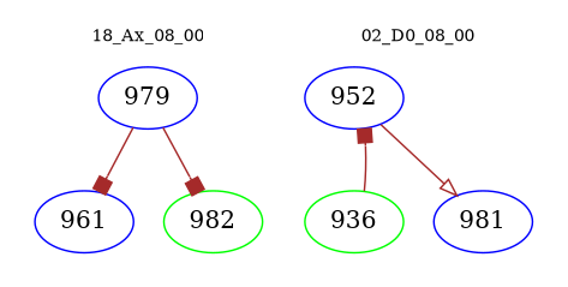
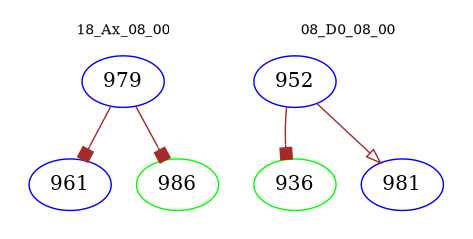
  digraph {
    node [color=blue]
    edge [arrowhead=box color=brown]
    n1 [label=979]
    n2 [label=961]
-   n3 [color=green label=982]
+   n3 [color=green label=986]
    n4 [label=952]
    n5 [color=green label=936]
    n6 [label=981]
    subgraph cluster_1 {
      color=white
      fontsize=10
      label="18_Ax_08_00"
      n1
      n2
      n3
    }
    subgraph cluster_2 {
      color=white
      fontsize=10
-     label="02_D0_08_00"
+     label="08_D0_08_00"
      n4
      n5
      n6
    }
    n1 -> n2
    n1 -> n3
-   n5 -> n4
+   n4 -> n5
    n4 -> n6 [arrowhead=onormal]
  }
